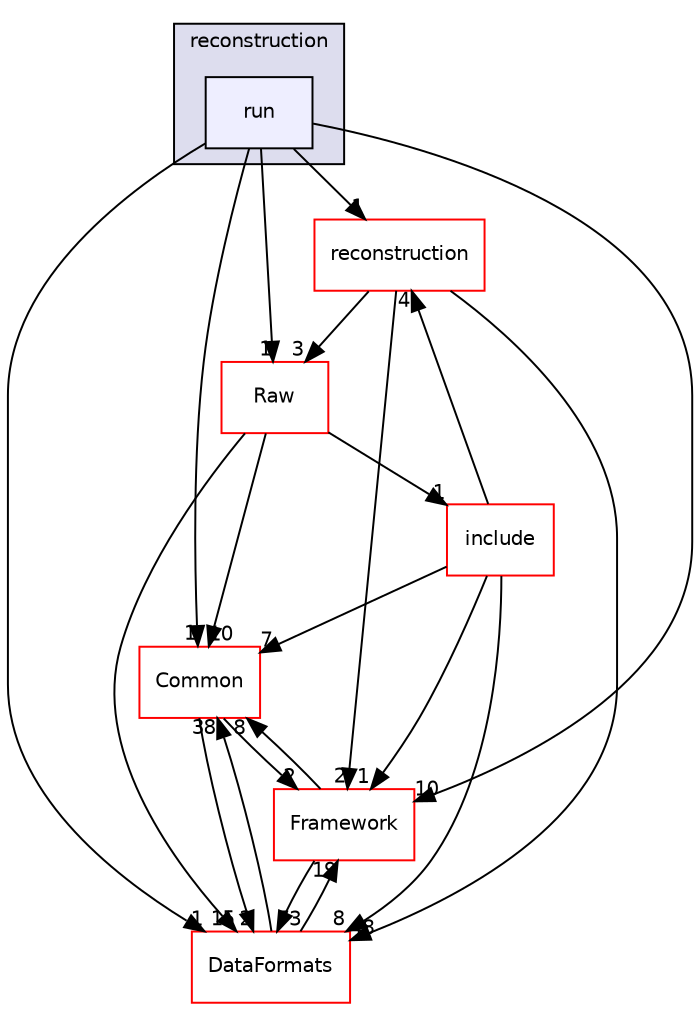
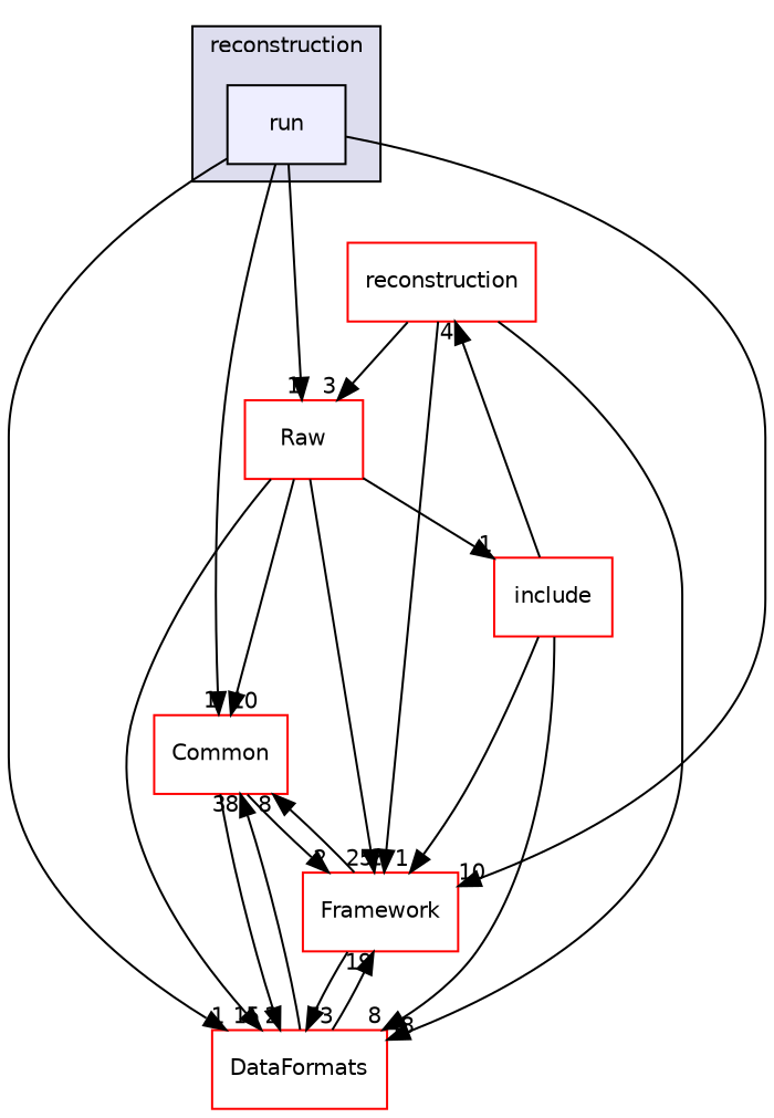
  digraph {
    compound=true
    node [fontname=Helvetica fontsize=10 shape=box color=red]
    edge [headlabel=1 labeldistance=1.5 labelfontname=Helvetica labelfontsize=10]
    n1 [fillcolor="#eeeeff" label=run pencolor=black style=filled color=""]
    n2 [label=Common]
    n3 [label=reconstruction]
    n4 [label=Framework]
    n5 [label=Raw]
    n6 [label=DataFormats]
    n7 [label=include]
    subgraph cluster_1 {
      bgcolor="#ddddee"
      fontname=Helvetica
      fontsize=10
      label=reconstruction
      pencolor=black
      n1
    }
    n1 -> n2
-   n1 -> n3
    n1 -> n4 [headlabel=10]
    n1 -> n5
    n1 -> n6
    n2 -> n4 [headlabel=2]
    n2 -> n6 [headlabel=2]
    n3 -> n4 [headlabel=2]
    n3 -> n5 [headlabel=3]
    n3 -> n6 [headlabel=48]
    n4 -> n2 [headlabel=8]
    n4 -> n6 [headlabel=73]
    n5 -> n2 [headlabel=10]
+   n5 -> n4 [headlabel=25]
    n5 -> n6 [headlabel=15]
    n5 -> n7
    n6 -> n2 [headlabel=38]
    n6 -> n4 [headlabel=19]
-   n7 -> n2 [headlabel=7]
    n7 -> n3 [headlabel=4]
    n7 -> n4
    n7 -> n6 [headlabel=8]
  }
